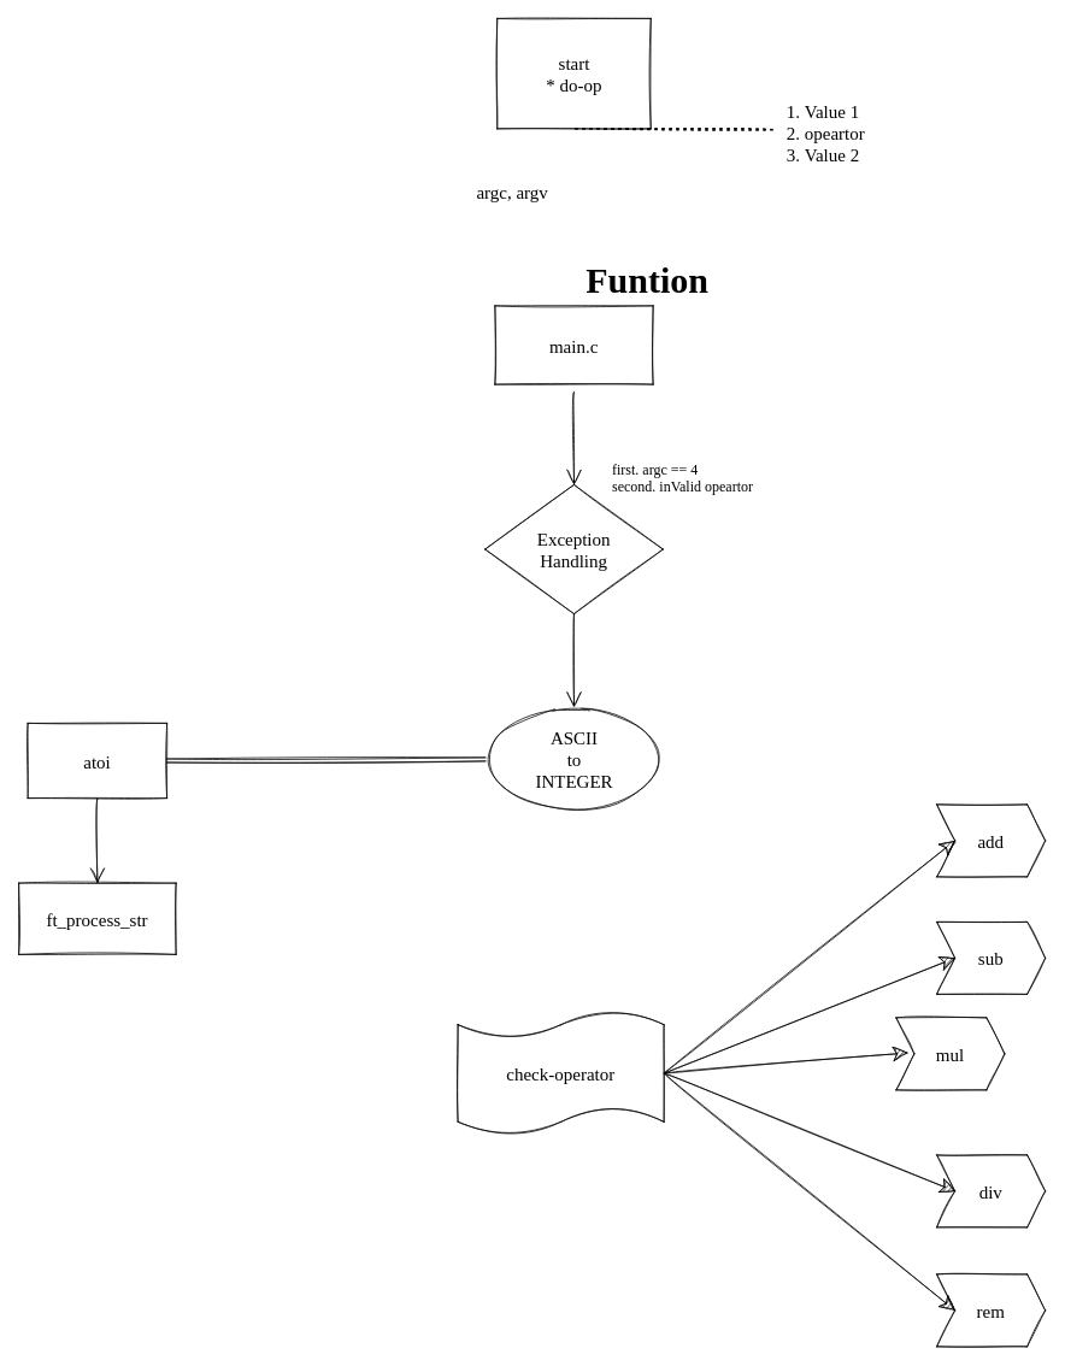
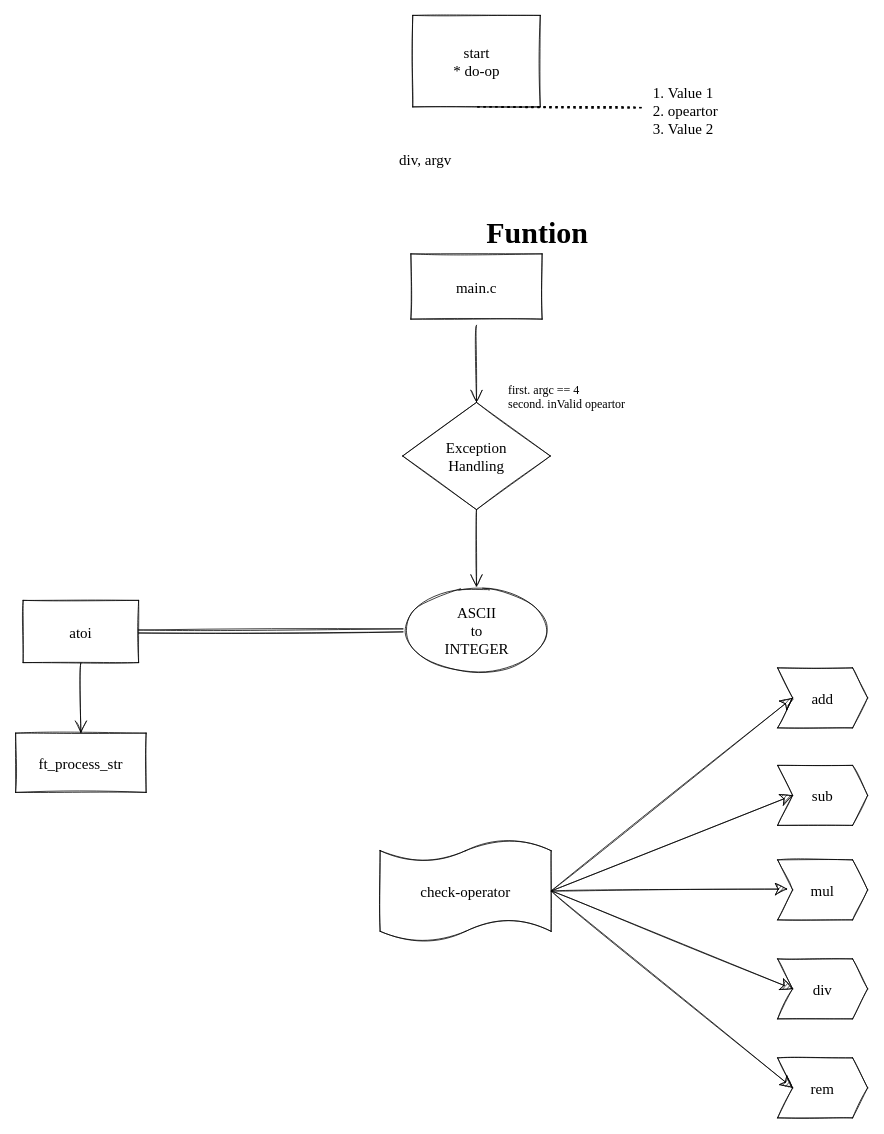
  <mxCell id="0" />
  <mxCell id="1" parent="0" />
  <mxCell id="2" style="edgeStyle=none;curved=1;rounded=0;sketch=1;hachureGap=4;orthogonalLoop=1;jettySize=auto;html=1;entryX=0.5;entryY=0;entryDx=0;entryDy=0;fontFamily=Architects Daughter;fontSource=https%3A%2F%2Ffonts.googleapis.com%2Fcss%3Ffamily%3DArchitects%2BDaughter;fontSize=16;endArrow=open;startSize=14;endSize=14;sourcePerimeterSpacing=8;targetPerimeterSpacing=8;" edge="1" parent="1" source="3" target="8"><mxGeometry relative="1" as="geometry" /></mxCell>
  <mxCell id="3" value="main.c" style="rounded=0;whiteSpace=wrap;html=1;sketch=1;hachureGap=4;fontFamily=Architects Daughter;fontSource=https%3A%2F%2Ffonts.googleapis.com%2Fcss%3Ffamily%3DArchitects%2BDaughter;fontSize=20;" vertex="1" parent="1"><mxGeometry x="547" y="338" width="175" height="87" as="geometry" /></mxCell>
  <mxCell id="4" value="&lt;h1&gt;Funtion&lt;/h1&gt;" style="text;html=1;strokeColor=none;fillColor=none;spacing=5;spacingTop=-20;whiteSpace=wrap;overflow=hidden;rounded=0;sketch=1;hachureGap=4;fontFamily=Architects Daughter;fontSource=https%3A%2F%2Ffonts.googleapis.com%2Fcss%3Ffamily%3DArchitects%2BDaughter;fontSize=20;" vertex="1" parent="1"><mxGeometry x="643" y="270" width="190" height="120" as="geometry" /></mxCell>
  <mxCell id="5" value="start&lt;br&gt;* do-op" style="whiteSpace=wrap;html=1;sketch=1;hachureGap=4;fontFamily=Architects Daughter;fontSource=https%3A%2F%2Ffonts.googleapis.com%2Fcss%3Ffamily%3DArchitects%2BDaughter;fontSize=20;rounded=0;" vertex="1" parent="1"><mxGeometry x="549.5" y="20" width="170" height="122" as="geometry" /></mxCell>
- <mxCell id="6" value="argc, argv" style="text;html=1;strokeColor=none;fillColor=none;align=center;verticalAlign=middle;whiteSpace=wrap;rounded=0;sketch=1;hachureGap=4;fontFamily=Architects Daughter;fontSource=https%3A%2F%2Ffonts.googleapis.com%2Fcss%3Ffamily%3DArchitects%2BDaughter;fontSize=20;" vertex="1" parent="1"><mxGeometry x="506" y="190" width="121" height="43" as="geometry" /></mxCell>
+ <mxCell id="6" value="div, argv" style="text;html=1;strokeColor=none;fillColor=none;align=center;verticalAlign=middle;whiteSpace=wrap;rounded=0;sketch=1;hachureGap=4;fontFamily=Architects Daughter;fontSource=https%3A%2F%2Ffonts.googleapis.com%2Fcss%3Ffamily%3DArchitects%2BDaughter;fontSize=20;" vertex="1" parent="1"><mxGeometry x="506" y="190" width="121" height="43" as="geometry" /></mxCell>
  <mxCell id="7" style="edgeStyle=none;curved=1;rounded=0;sketch=1;hachureGap=4;orthogonalLoop=1;jettySize=auto;html=1;exitX=0.5;exitY=1;exitDx=0;exitDy=0;entryX=0.5;entryY=0;entryDx=0;entryDy=0;fontFamily=Architects Daughter;fontSource=https%3A%2F%2Ffonts.googleapis.com%2Fcss%3Ffamily%3DArchitects%2BDaughter;fontSize=16;endArrow=open;startSize=14;endSize=14;sourcePerimeterSpacing=8;targetPerimeterSpacing=8;" edge="1" parent="1" source="8" target="26"><mxGeometry relative="1" as="geometry" /></mxCell>
  <mxCell id="8" value="Exception&lt;br&gt;Handling" style="rhombus;whiteSpace=wrap;html=1;sketch=1;hachureGap=4;fontFamily=Architects Daughter;fontSource=https%3A%2F%2Ffonts.googleapis.com%2Fcss%3Ffamily%3DArchitects%2BDaughter;fontSize=20;" vertex="1" parent="1"><mxGeometry x="536" y="536" width="197" height="143" as="geometry" /></mxCell>
  <mxCell id="9" value="first. argc == 4&#10;second. inValid opeartor" style="text;strokeColor=none;fillColor=none;align=left;verticalAlign=middle;spacingLeft=4;spacingRight=4;overflow=hidden;points=[[0,0.5],[1,0.5]];portConstraint=eastwest;rotatable=0;fontSize=16;sketch=1;hachureGap=4;fontFamily=Architects Daughter;fontSource=https%3A%2F%2Ffonts.googleapis.com%2Fcss%3Ffamily%3DArchitects%2BDaughter;" vertex="1" parent="1"><mxGeometry x="671" y="495" width="206" height="66" as="geometry" /></mxCell>
  <mxCell id="10" style="edgeStyle=none;curved=1;rounded=0;sketch=1;hachureGap=4;orthogonalLoop=1;jettySize=auto;html=1;exitX=0.5;exitY=1;exitDx=0;exitDy=0;entryX=0.5;entryY=0;entryDx=0;entryDy=0;fontFamily=Architects Daughter;fontSource=https%3A%2F%2Ffonts.googleapis.com%2Fcss%3Ffamily%3DArchitects%2BDaughter;fontSize=16;endArrow=open;startSize=14;endSize=14;sourcePerimeterSpacing=8;targetPerimeterSpacing=8;" edge="1" parent="1" source="11" target="13"><mxGeometry relative="1" as="geometry" /></mxCell>
  <mxCell id="11" value="atoi" style="rounded=0;whiteSpace=wrap;html=1;sketch=1;hachureGap=4;fontFamily=Architects Daughter;fontSource=https%3A%2F%2Ffonts.googleapis.com%2Fcss%3Ffamily%3DArchitects%2BDaughter;fontSize=20;" vertex="1" parent="1"><mxGeometry x="30" y="800" width="154" height="83" as="geometry" /></mxCell>
  <mxCell id="12" value="" style="endArrow=none;dashed=1;html=1;dashPattern=1 3;strokeWidth=2;rounded=0;sketch=1;hachureGap=4;fontFamily=Architects Daughter;fontSource=https%3A%2F%2Ffonts.googleapis.com%2Fcss%3Ffamily%3DArchitects%2BDaughter;fontSize=16;startSize=14;endSize=14;sourcePerimeterSpacing=8;targetPerimeterSpacing=8;curved=1;exitX=0;exitY=0;exitDx=0;exitDy=0;entryX=0.5;entryY=1;entryDx=0;entryDy=0;" edge="1" parent="1" target="5"><mxGeometry width="50" height="50" relative="1" as="geometry"><mxPoint x="854" y="143" as="sourcePoint" /><mxPoint x="676" y="323" as="targetPoint" /></mxGeometry></mxCell>
  <mxCell id="13" value="ft_process_str" style="rounded=0;whiteSpace=wrap;html=1;sketch=1;hachureGap=4;fontFamily=Architects Daughter;fontSource=https%3A%2F%2Ffonts.googleapis.com%2Fcss%3Ffamily%3DArchitects%2BDaughter;fontSize=20;" vertex="1" parent="1"><mxGeometry x="20" y="977" width="174" height="79" as="geometry" /></mxCell>
  <mxCell id="14" value="&lt;ol&gt;&lt;li&gt;Value 1&lt;/li&gt;&lt;li&gt;opeartor&lt;/li&gt;&lt;li&gt;Value 2&lt;/li&gt;&lt;/ol&gt;" style="text;strokeColor=none;fillColor=none;html=1;whiteSpace=wrap;verticalAlign=middle;overflow=hidden;sketch=1;hachureGap=4;fontFamily=Architects Daughter;fontSource=https%3A%2F%2Ffonts.googleapis.com%2Fcss%3Ffamily%3DArchitects%2BDaughter;fontSize=20;" vertex="1" parent="1"><mxGeometry x="848" y="87" width="200" height="120" as="geometry" /></mxCell>
  <mxCell id="15" value="check-operator" style="shape=tape;whiteSpace=wrap;html=1;sketch=1;hachureGap=4;fontFamily=Architects Daughter;fontSource=https%3A%2F%2Ffonts.googleapis.com%2Fcss%3Ffamily%3DArchitects%2BDaughter;fontSize=20;size=0.215;" vertex="1" parent="1"><mxGeometry x="506" y="1119" width="228" height="137" as="geometry" /></mxCell>
  <mxCell id="16" value="add" style="shape=step;perimeter=stepPerimeter;whiteSpace=wrap;html=1;fixedSize=1;sketch=1;hachureGap=4;fontFamily=Architects Daughter;fontSource=https%3A%2F%2Ffonts.googleapis.com%2Fcss%3Ffamily%3DArchitects%2BDaughter;fontSize=20;" vertex="1" parent="1"><mxGeometry x="1036" y="890" width="120" height="80" as="geometry" /></mxCell>
  <mxCell id="17" value="sub" style="shape=step;perimeter=stepPerimeter;whiteSpace=wrap;html=1;fixedSize=1;sketch=1;hachureGap=4;fontFamily=Architects Daughter;fontSource=https%3A%2F%2Ffonts.googleapis.com%2Fcss%3Ffamily%3DArchitects%2BDaughter;fontSize=20;" vertex="1" parent="1"><mxGeometry x="1036" y="1020" width="120" height="80" as="geometry" /></mxCell>
- <mxCell id="18" value="mul" style="shape=step;perimeter=stepPerimeter;whiteSpace=wrap;html=1;fixedSize=1;sketch=1;hachureGap=4;fontFamily=Architects Daughter;fontSource=https%3A%2F%2Ffonts.googleapis.com%2Fcss%3Ffamily%3DArchitects%2BDaughter;fontSize=20;" vertex="1" parent="1"><mxGeometry x="991" y="1126" width="120" height="80" as="geometry" /></mxCell>
+ <mxCell id="18" value="mul" style="shape=step;perimeter=stepPerimeter;whiteSpace=wrap;html=1;fixedSize=1;sketch=1;hachureGap=4;fontFamily=Architects Daughter;fontSource=https%3A%2F%2Ffonts.googleapis.com%2Fcss%3Ffamily%3DArchitects%2BDaughter;fontSize=20;" vertex="1" parent="1"><mxGeometry x="1036" y="1146" width="120" height="80" as="geometry" /></mxCell>
  <mxCell id="19" value="div" style="shape=step;perimeter=stepPerimeter;whiteSpace=wrap;html=1;fixedSize=1;sketch=1;hachureGap=4;fontFamily=Architects Daughter;fontSource=https%3A%2F%2Ffonts.googleapis.com%2Fcss%3Ffamily%3DArchitects%2BDaughter;fontSize=20;" vertex="1" parent="1"><mxGeometry x="1036" y="1278" width="120" height="80" as="geometry" /></mxCell>
  <mxCell id="20" value="rem" style="shape=step;perimeter=stepPerimeter;whiteSpace=wrap;html=1;fixedSize=1;sketch=1;hachureGap=4;fontFamily=Architects Daughter;fontSource=https%3A%2F%2Ffonts.googleapis.com%2Fcss%3Ffamily%3DArchitects%2BDaughter;fontSize=20;" vertex="1" parent="1"><mxGeometry x="1036" y="1410" width="120" height="80" as="geometry" /></mxCell>
  <mxCell id="21" value="" style="endArrow=classic;html=1;rounded=0;sketch=1;hachureGap=4;fontFamily=Architects Daughter;fontSource=https%3A%2F%2Ffonts.googleapis.com%2Fcss%3Ffamily%3DArchitects%2BDaughter;fontSize=16;startSize=14;endSize=14;sourcePerimeterSpacing=8;targetPerimeterSpacing=8;curved=1;entryX=0;entryY=0.5;entryDx=0;entryDy=0;exitX=1;exitY=0.5;exitDx=0;exitDy=0;exitPerimeter=0;" edge="1" parent="1" source="15" target="17"><mxGeometry width="50" height="50" relative="1" as="geometry"><mxPoint x="757" y="803" as="sourcePoint" /><mxPoint x="858" y="918" as="targetPoint" /></mxGeometry></mxCell>
  <mxCell id="22" value="" style="endArrow=classic;html=1;rounded=0;sketch=1;hachureGap=4;fontFamily=Architects Daughter;fontSource=https%3A%2F%2Ffonts.googleapis.com%2Fcss%3Ffamily%3DArchitects%2BDaughter;fontSize=16;startSize=14;endSize=14;sourcePerimeterSpacing=8;targetPerimeterSpacing=8;curved=1;entryX=0;entryY=0.5;entryDx=0;entryDy=0;exitX=1;exitY=0.5;exitDx=0;exitDy=0;exitPerimeter=0;" edge="1" parent="1" source="15" target="16"><mxGeometry width="50" height="50" relative="1" as="geometry"><mxPoint x="798" y="819.5" as="sourcePoint" /><mxPoint x="848" y="769.5" as="targetPoint" /></mxGeometry></mxCell>
  <mxCell id="23" value="" style="endArrow=classic;html=1;rounded=0;sketch=1;hachureGap=4;fontFamily=Architects Daughter;fontSource=https%3A%2F%2Ffonts.googleapis.com%2Fcss%3Ffamily%3DArchitects%2BDaughter;fontSize=16;startSize=14;endSize=14;sourcePerimeterSpacing=8;targetPerimeterSpacing=8;curved=1;exitX=1;exitY=0.5;exitDx=0;exitDy=0;exitPerimeter=0;entryX=0.11;entryY=0.486;entryDx=0;entryDy=0;entryPerimeter=0;" edge="1" parent="1" source="15" target="18"><mxGeometry width="50" height="50" relative="1" as="geometry"><mxPoint x="748.5" y="1114" as="sourcePoint" /><mxPoint x="798.5" y="1064" as="targetPoint" /></mxGeometry></mxCell>
  <mxCell id="24" value="" style="endArrow=classic;html=1;rounded=0;sketch=1;hachureGap=4;fontFamily=Architects Daughter;fontSource=https%3A%2F%2Ffonts.googleapis.com%2Fcss%3Ffamily%3DArchitects%2BDaughter;fontSize=16;startSize=14;endSize=14;sourcePerimeterSpacing=8;targetPerimeterSpacing=8;curved=1;entryX=0;entryY=0.5;entryDx=0;entryDy=0;exitX=1;exitY=0.5;exitDx=0;exitDy=0;exitPerimeter=0;" edge="1" parent="1" source="15" target="20"><mxGeometry width="50" height="50" relative="1" as="geometry"><mxPoint x="577" y="1016" as="sourcePoint" /><mxPoint x="627" y="966" as="targetPoint" /></mxGeometry></mxCell>
  <mxCell id="25" value="" style="endArrow=classic;html=1;rounded=0;sketch=1;hachureGap=4;fontFamily=Architects Daughter;fontSource=https%3A%2F%2Ffonts.googleapis.com%2Fcss%3Ffamily%3DArchitects%2BDaughter;fontSize=16;startSize=14;endSize=14;sourcePerimeterSpacing=8;targetPerimeterSpacing=8;curved=1;entryX=0;entryY=0.5;entryDx=0;entryDy=0;exitX=1;exitY=0.5;exitDx=0;exitDy=0;exitPerimeter=0;" edge="1" parent="1" source="15" target="19"><mxGeometry width="50" height="50" relative="1" as="geometry"><mxPoint x="641" y="1101" as="sourcePoint" /><mxPoint x="696" y="1056" as="targetPoint" /></mxGeometry></mxCell>
  <mxCell id="26" value="ASCII&lt;br&gt;to&lt;br&gt;INTEGER" style="ellipse;whiteSpace=wrap;html=1;sketch=1;hachureGap=4;fontFamily=Architects Daughter;fontSource=https%3A%2F%2Ffonts.googleapis.com%2Fcss%3Ffamily%3DArchitects%2BDaughter;fontSize=20;" vertex="1" parent="1"><mxGeometry x="536.5" y="782" width="196" height="116" as="geometry" /></mxCell>
  <mxCell id="27" value="" style="shape=link;html=1;rounded=0;sketch=1;hachureGap=4;fontFamily=Architects Daughter;fontSource=https%3A%2F%2Ffonts.googleapis.com%2Fcss%3Ffamily%3DArchitects%2BDaughter;fontSize=16;endArrow=open;startSize=14;endSize=14;sourcePerimeterSpacing=8;targetPerimeterSpacing=8;curved=1;exitX=1;exitY=0.5;exitDx=0;exitDy=0;entryX=0;entryY=0.5;entryDx=0;entryDy=0;" edge="1" parent="1" source="11" target="26"><mxGeometry width="100" relative="1" as="geometry"><mxPoint x="724" y="728" as="sourcePoint" /><mxPoint x="824" y="728" as="targetPoint" /></mxGeometry></mxCell>
